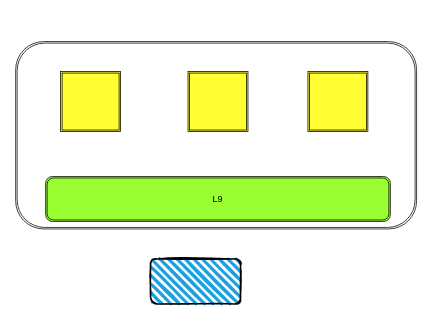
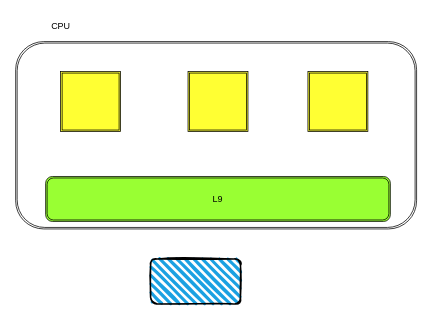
  <mxCell id="0" />
  <mxCell id="1" parent="0" />
  <mxCell id="2" value="" style="rounded=1;whiteSpace=wrap;html=1;strokeWidth=2;fillWeight=4;hachureGap=8;hachureAngle=45;fillColor=#1ba1e2;sketch=1;" vertex="1" parent="1"><mxGeometry x="200" y="345" width="120" height="60" as="geometry" /></mxCell>
  <mxCell id="3" value="" style="shape=ext;double=1;rounded=1;whiteSpace=wrap;html=1;" vertex="1" parent="1"><mxGeometry x="20" y="55" width="535" height="250" as="geometry" /></mxCell>
  <mxCell id="4" value="L9" style="shape=ext;double=1;rounded=1;whiteSpace=wrap;html=1;fillColor=#99FF33;" vertex="1" parent="1"><mxGeometry x="60" y="235" width="460" height="60" as="geometry" /></mxCell>
+ <mxCell id="5" value="CPU" style="text;html=1;align=center;verticalAlign=middle;resizable=0;points=[];autosize=1;strokeColor=none;fillColor=none;" vertex="1" parent="1"><mxGeometry x="55" y="20" width="50" height="30" as="geometry" /></mxCell>
  <mxCell id="6" value="" style="shape=ext;double=1;whiteSpace=wrap;html=1;aspect=fixed;fillColor=#FFFF33;" vertex="1" parent="1"><mxGeometry x="80" y="95" width="80" height="80" as="geometry" /></mxCell>
  <mxCell id="7" value="" style="shape=ext;double=1;whiteSpace=wrap;html=1;aspect=fixed;fillColor=#FFFF33;" vertex="1" parent="1"><mxGeometry x="410" y="95" width="80" height="80" as="geometry" /></mxCell>
  <mxCell id="8" value="" style="shape=ext;double=1;whiteSpace=wrap;html=1;aspect=fixed;fillColor=#FFFF33;" vertex="1" parent="1"><mxGeometry x="250" y="95" width="80" height="80" as="geometry" /></mxCell>
